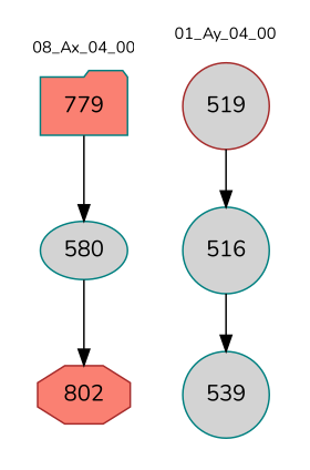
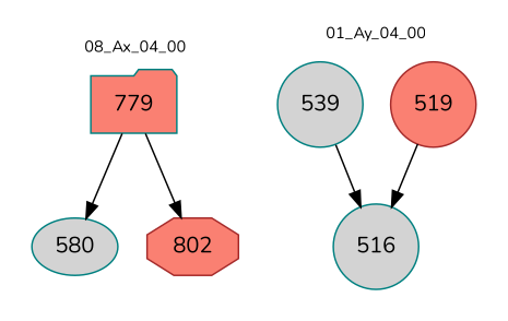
  digraph {
    fontname=Nunito
    node [color=teal fillcolor=lightgrey fontname=Nunito shape=circle style=filled]
    edge [color=black fontname=Nunito]
    n1 [fillcolor=salmon label=779 shape=folder]
    n2 [label=580 shape=ellipse]
    n3 [color=brown fillcolor=salmon label=802 shape=octagon]
    n4 [label=516]
-   n5 [color=brown label=519]
+   n5 [color=brown fillcolor=salmon label=519]
    n6 [label=539]
    subgraph cluster_1 {
      color=white
      fontsize=10
      label="08_Ax_04_00"
      n1
      n2
      n3
    }
    subgraph cluster_2 {
      color=white
      fontsize=10
      label="01_Ay_04_00"
      n4
      n5
      n6
    }
    n1 -> n2
-   n2 -> n3
-   n4 -> n6
+   n1 -> n3
+   n6 -> n4
    n5 -> n4
  }
